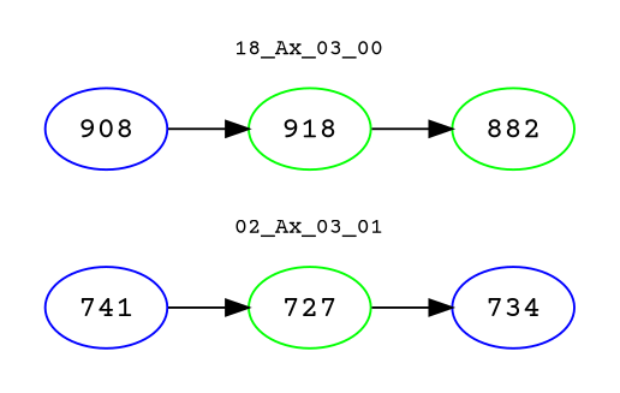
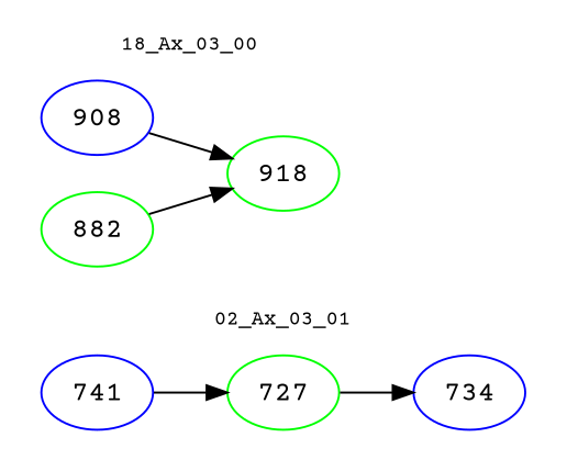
  digraph {
    fontname="Courier Prime"
    rankdir=LR
    node [color=blue fontname="Courier Prime"]
    edge [color=black fontname="Courier Prime"]
    n1 [label=741]
    n2 [color=green label=727]
    n3 [label=734]
    n4 [label=908]
    n5 [color=green label=882]
    n6 [color=green label=918]
    subgraph cluster_1 {
      color=white
      fontsize=10
      label="02_Ax_03_01"
      n1
      n2
      n3
    }
    subgraph cluster_2 {
      color=white
      fontsize=10
      label="18_Ax_03_00"
      n4
      n5
      n6
    }
    n1 -> n2
    n2 -> n3
    n4 -> n6
-   n6 -> n5
+   n5 -> n6
  }
